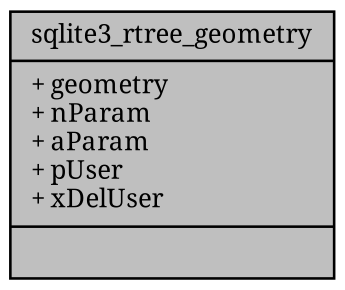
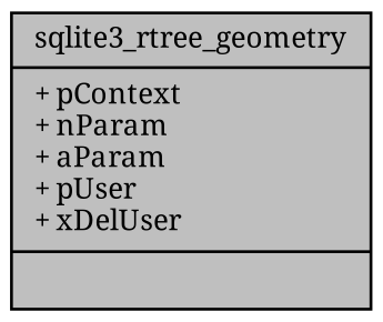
  digraph {
    fontname="Noto Serif"
-   n1 [color=black fillcolor=grey75 fontcolor=black fontname="Noto Serif" fontsize=10 height=0.2 label="{sqlite3_rtree_geometry\n|+ geometry\l+ nParam\l+ aParam\l+ pUser\l+ xDelUser\l|}" shape=record style=filled width=0.4]
+   n1 [color=black fillcolor=grey75 fontcolor=black fontname="Noto Serif" fontsize=10 height=0.2 label="{sqlite3_rtree_geometry\n|+ pContext\l+ nParam\l+ aParam\l+ pUser\l+ xDelUser\l|}" shape=record style=filled width=0.4]
  }
